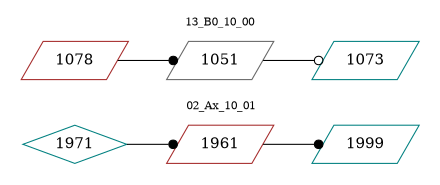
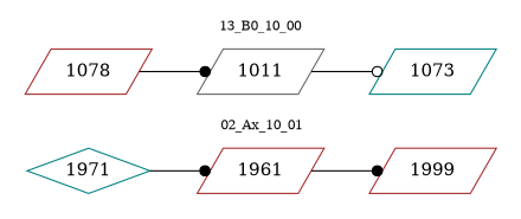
  digraph {
    rankdir=LR
    node [color=brown shape=parallelogram]
    edge [arrowhead=dot color=black]
    n1 [color=teal label=1971 shape=diamond]
    n2 [label=1961]
-   n3 [color=teal label=1999]
+   n3 [label=1999]
    n4 [label=1078]
-   n5 [color=gray40 label=1051]
+   n5 [color=gray40 label=1011]
    n6 [color=teal label=1073]
    subgraph cluster_1 {
      color=white
      fontsize=10
      label="02_Ax_10_01"
      n1
      n2
      n3
    }
    subgraph cluster_2 {
      color=white
      fontsize=10
      label="13_B0_10_00"
      n4
      n5
      n6
    }
    n1 -> n2
    n2 -> n3
    n4 -> n5
    n5 -> n6 [arrowhead=odot]
  }
